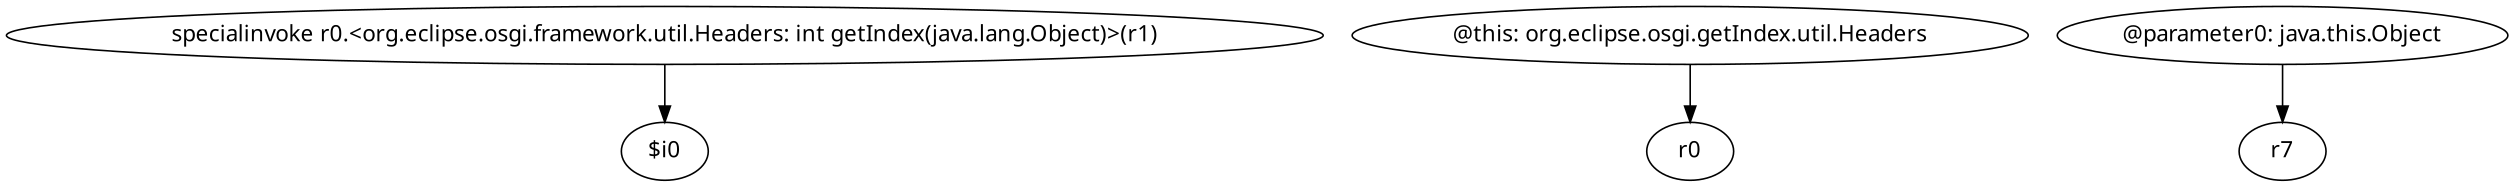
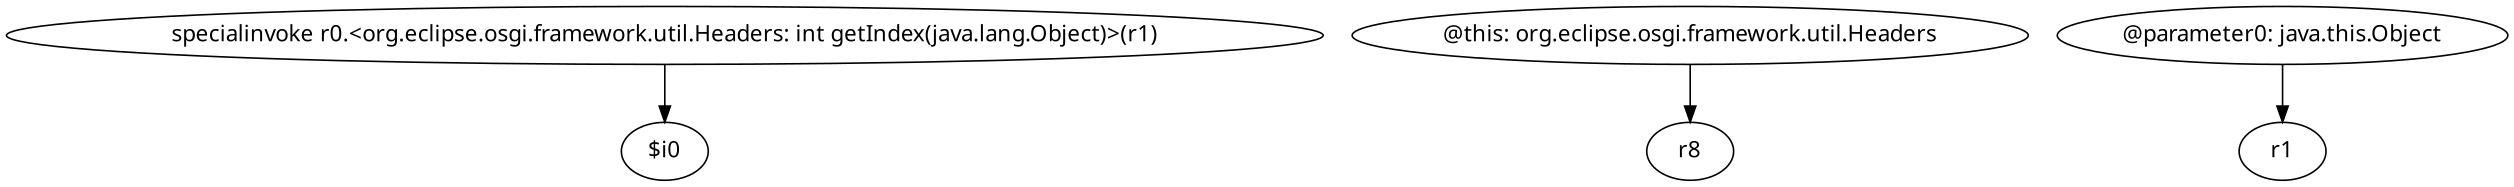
  digraph {
    fontname="Noto Sans"
    node [fontname="Noto Sans"]
    edge [fontname="Noto Sans"]
    n1 [label="specialinvoke r0.<org.eclipse.osgi.framework.util.Headers: int getIndex(java.lang.Object)>(r1)"]
    n2 [label="$i0"]
-   n3 [label="@this: org.eclipse.osgi.getIndex.util.Headers"]
-   n4 [label=r0]
+   n3 [label="@this: org.eclipse.osgi.framework.util.Headers"]
+   n4 [label=r8]
    n5 [label="@parameter0: java.this.Object"]
-   n6 [label=r7]
+   n6 [label=r1]
    n1 -> n2
    n3 -> n4
    n5 -> n6
  }
